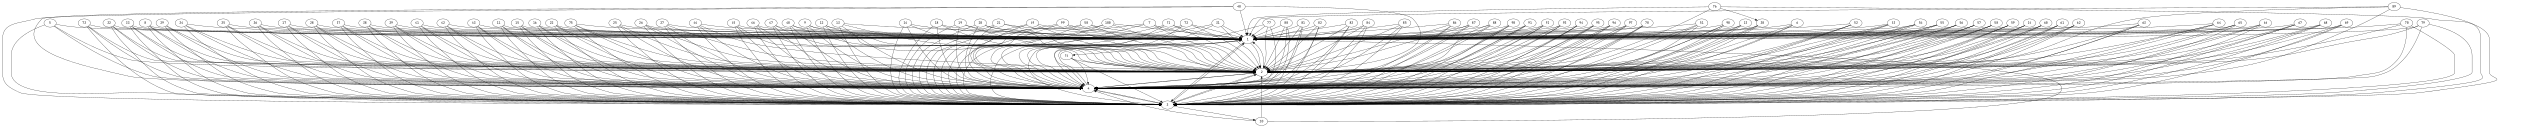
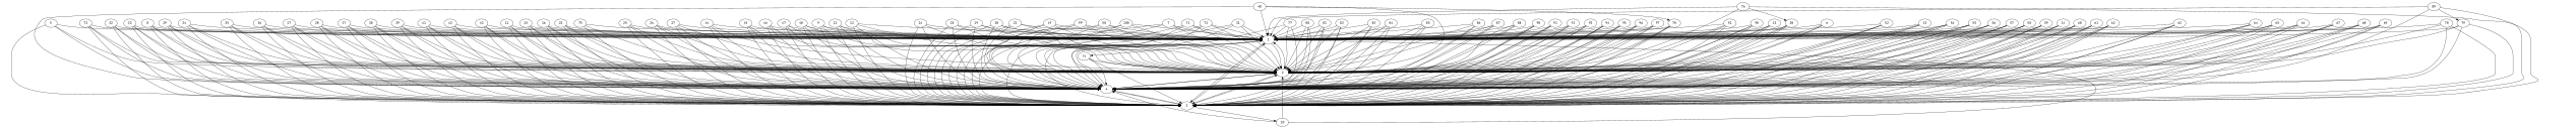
  digraph {
    fontname="JetBrains Mono"
    node [fontname="JetBrains Mono"]
    edge [fontname="JetBrains Mono"]
    1
    2
    3
    4
    74
    10
    5
    6
    7
    8
    9
    11
    12
    13
    14
    15
    16
    17
    18
    19
    20
    21
    22
    23
    24
    25
    26
    27
    28
    29
    30
    31
    32
    33
    34
    35
    36
    37
    38
    39
    40
    41
    42
    43
    44
    45
    46
    47
    48
    49
    50
    51
    52
    53
    54
    55
    56
    57
    58
    59
    60
    61
    62
    63
    64
    65
    66
    67
    68
    69
    70
    71
    72
    73
    75
    76
    77
    78
    79
    80
    81
    82
    83
    84
    85
    86
    87
    88
    89
    90
    91
    92
    93
    94
    95
    96
    97
    98
    99
    100
    1 -> 2
    1 -> 3
    1 -> 4
    1 -> 74
    2 -> 1
    2 -> 3
    2 -> 4
    3 -> 1
    3 -> 2
    3 -> 4
    3 -> 10
    4 -> 1
    4 -> 2
    4 -> 3
    74 -> 2
    74 -> 3
    74 -> 4
    10 -> 1
    10 -> 2
    10 -> 4
    5 -> 1
    5 -> 2
    5 -> 3
    5 -> 4
    6 -> 1
    6 -> 2
    6 -> 3
    6 -> 4
    7 -> 1
    7 -> 2
    7 -> 3
    7 -> 4
    8 -> 1
    8 -> 2
    8 -> 3
    8 -> 4
    9 -> 1
    9 -> 2
    9 -> 3
    9 -> 4
    11 -> 1
    11 -> 2
    11 -> 3
    11 -> 4
    12 -> 1
    12 -> 2
    12 -> 3
    12 -> 4
    13 -> 1
    13 -> 2
    13 -> 3
    13 -> 4
    14 -> 1
    14 -> 2
    14 -> 3
    14 -> 4
    15 -> 1
    15 -> 2
    15 -> 3
    15 -> 4
    16 -> 1
    16 -> 2
    16 -> 3
    16 -> 4
    17 -> 1
    17 -> 2
    17 -> 3
    17 -> 4
    18 -> 1
    18 -> 2
    18 -> 3
    18 -> 4
    19 -> 1
    19 -> 2
    19 -> 3
    19 -> 4
    20 -> 1
    20 -> 2
    20 -> 3
    20 -> 4
    21 -> 1
    21 -> 2
    21 -> 3
    21 -> 4
    22 -> 1
    22 -> 2
    22 -> 3
    22 -> 4
    23 -> 1
    23 -> 2
    23 -> 3
    23 -> 4
    24 -> 1
    24 -> 2
    24 -> 3
    24 -> 4
    25 -> 1
    25 -> 2
    25 -> 3
    25 -> 4
    26 -> 1
    26 -> 2
    26 -> 3
    26 -> 4
    27 -> 1
    27 -> 2
    27 -> 3
    27 -> 4
    28 -> 1
    28 -> 2
    28 -> 3
    28 -> 4
+   29 -> 1
    29 -> 2
    29 -> 3
    29 -> 4
    30 -> 1
    30 -> 2
    30 -> 3
    30 -> 4
    31 -> 1
    31 -> 2
    31 -> 3
    31 -> 4
    32 -> 1
    32 -> 2
    32 -> 3
    32 -> 4
    33 -> 1
    33 -> 2
    33 -> 3
    33 -> 4
    34 -> 1
    34 -> 2
    34 -> 3
    34 -> 4
    35 -> 1
    35 -> 2
    35 -> 3
    35 -> 4
    36 -> 1
    36 -> 2
    36 -> 3
    36 -> 4
    37 -> 1
    37 -> 2
    37 -> 3
    37 -> 4
    38 -> 1
    38 -> 2
    38 -> 3
    38 -> 4
    39 -> 1
    39 -> 2
    39 -> 3
    39 -> 4
    40 -> 1
    40 -> 2
-   40 -> 3
+   40 -> 78
    40 -> 4
    41 -> 1
    41 -> 2
    41 -> 3
    41 -> 4
    42 -> 1
    42 -> 2
    42 -> 3
    42 -> 4
    43 -> 1
    43 -> 2
    43 -> 3
    43 -> 4
    44 -> 1
    44 -> 2
    44 -> 3
    44 -> 4
    45 -> 1
    45 -> 2
    45 -> 3
    45 -> 4
    46 -> 1
    46 -> 2
    46 -> 3
    46 -> 4
    47 -> 1
    47 -> 2
    47 -> 3
    47 -> 4
    48 -> 1
    48 -> 2
    48 -> 3
    48 -> 4
    49 -> 1
    49 -> 2
    49 -> 3
    49 -> 4
    50 -> 1
    50 -> 2
    50 -> 3
    50 -> 4
    51 -> 1
    51 -> 2
    51 -> 3
    51 -> 4
    52 -> 1
    52 -> 2
    52 -> 3
    52 -> 4
    53 -> 1
    53 -> 2
    53 -> 3
    53 -> 4
    54 -> 1
    54 -> 2
    54 -> 3
    54 -> 4
    55 -> 1
    55 -> 2
    55 -> 3
    55 -> 4
    56 -> 1
    56 -> 2
    56 -> 3
    56 -> 4
    57 -> 1
    57 -> 2
    57 -> 3
    57 -> 4
    58 -> 1
    58 -> 2
    58 -> 3
    58 -> 4
    59 -> 1
    59 -> 2
    59 -> 3
    59 -> 4
    60 -> 1
    60 -> 2
    60 -> 3
    60 -> 4
    61 -> 1
    61 -> 2
    61 -> 3
    61 -> 4
    62 -> 1
    62 -> 2
    62 -> 3
    62 -> 4
    63 -> 1
    63 -> 2
    63 -> 3
    63 -> 4
    64 -> 1
    64 -> 2
    64 -> 3
    64 -> 4
    65 -> 1
    65 -> 2
    65 -> 3
    65 -> 4
    66 -> 1
    66 -> 2
    66 -> 3
    66 -> 4
    67 -> 1
    67 -> 2
    67 -> 3
    67 -> 4
    68 -> 1
    68 -> 2
    68 -> 3
    68 -> 4
    69 -> 1
    69 -> 2
    69 -> 3
    69 -> 4
    70 -> 1
    70 -> 2
    70 -> 3
    70 -> 4
    71 -> 1
    71 -> 2
    71 -> 3
    71 -> 4
    72 -> 1
    72 -> 2
    72 -> 3
    72 -> 4
    73 -> 1
    73 -> 2
    73 -> 3
    73 -> 4
    75 -> 1
    75 -> 2
    75 -> 3
-   75 -> 4
    76 -> 1
    76 -> 2
    76 -> 3
    76 -> 30
    77 -> 1
    77 -> 2
    77 -> 3
    77 -> 4
    78 -> 1
    78 -> 2
    78 -> 3
    78 -> 4
    79 -> 1
    79 -> 2
    79 -> 3
    79 -> 4
    80 -> 1
    80 -> 2
    80 -> 3
    80 -> 4
    81 -> 1
    81 -> 2
    81 -> 3
    81 -> 4
    82 -> 1
    82 -> 2
    82 -> 3
    82 -> 4
    83 -> 1
    83 -> 2
    83 -> 3
    83 -> 4
    84 -> 1
    84 -> 2
    84 -> 3
    84 -> 4
    85 -> 1
    85 -> 2
    85 -> 3
    85 -> 4
    86 -> 1
    86 -> 2
    86 -> 3
    86 -> 4
    87 -> 1
    87 -> 2
    87 -> 3
    87 -> 4
    88 -> 1
    88 -> 2
    88 -> 3
    88 -> 4
    89 -> 1
-   89 -> 2
+   89 -> 79
    89 -> 3
    89 -> 4
    90 -> 1
    90 -> 2
    90 -> 3
    90 -> 4
    91 -> 1
    91 -> 2
    91 -> 3
    91 -> 4
    92 -> 1
    92 -> 2
    92 -> 3
    92 -> 4
    93 -> 1
    93 -> 2
    93 -> 3
    93 -> 4
    94 -> 1
    94 -> 2
    94 -> 3
    94 -> 4
    95 -> 1
    95 -> 2
    95 -> 3
    95 -> 4
    96 -> 1
    96 -> 2
    96 -> 3
    96 -> 4
    97 -> 1
    97 -> 2
    97 -> 3
    97 -> 4
    98 -> 1
    98 -> 2
    98 -> 3
    98 -> 4
    99 -> 1
    99 -> 2
    99 -> 3
    99 -> 4
    100 -> 1
    100 -> 2
    100 -> 3
    100 -> 4
  }
